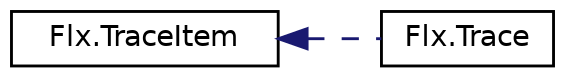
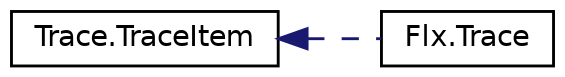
  digraph {
    rankdir=LR
    node [color=black fillcolor=white fontname=Helvetica fontsize=10 shape=box style=filled]
-   n1 [height=0.2 label="Flx.TraceItem" width=0.4]
+   n1 [height=0.2 label="Trace.TraceItem" width=0.4]
    n2 [height=0.2 label="Flx.Trace" width=0.4]
    n1 -> n2 [color=midnightblue dir=back fontname=Helvetica fontsize=10 labelfontname=Helvetica labelfontsize=10 style=dashed]
  }
